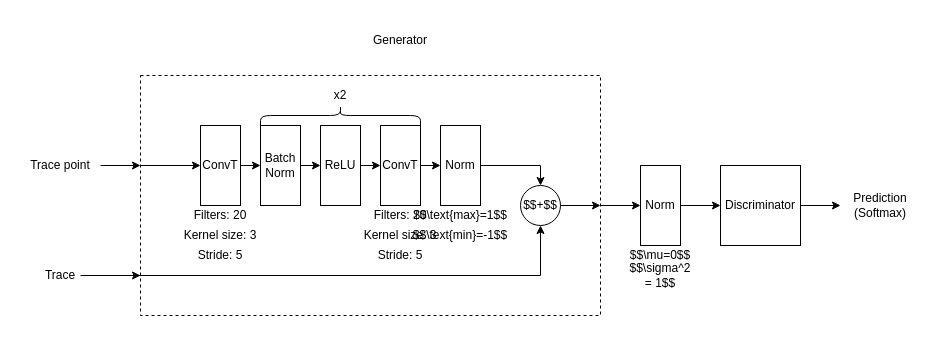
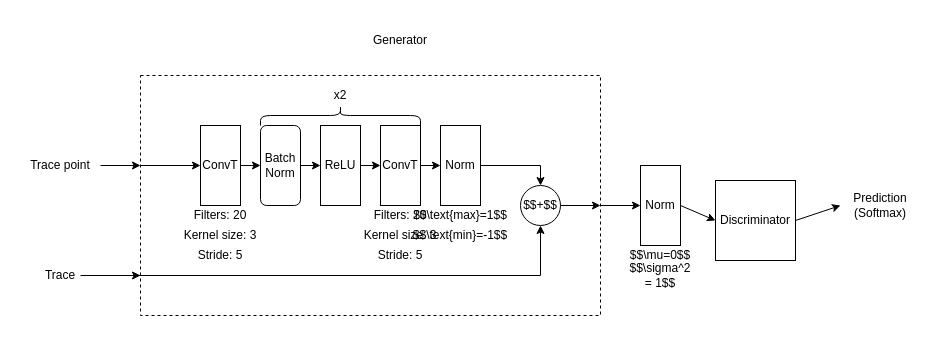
  <mxCell id="0" />
  <mxCell id="1" parent="0" />
- <mxCell id="2" value="Discriminator" style="whiteSpace=wrap;html=1;aspect=fixed;" parent="1" vertex="1"><mxGeometry x="720" y="165" width="80" height="80" as="geometry" /></mxCell>
+ <mxCell id="2" value="Discriminator" style="whiteSpace=wrap;html=1;aspect=fixed;" parent="1" vertex="1"><mxGeometry x="715" y="180" width="80" height="80" as="geometry" /></mxCell>
  <mxCell id="3" value="Norm" style="rounded=0;whiteSpace=wrap;html=1;" parent="1" vertex="1"><mxGeometry x="640" y="165" width="40" height="80" as="geometry" /></mxCell>
  <mxCell id="4" value="$$\mu=0$$" style="text;html=1;strokeColor=none;fillColor=none;align=center;verticalAlign=middle;whiteSpace=wrap;rounded=0;" parent="1" vertex="1"><mxGeometry x="640" y="245" width="40" height="20" as="geometry" /></mxCell>
  <mxCell id="5" value="$$\sigma^2 = 1$$" style="text;html=1;strokeColor=none;fillColor=none;align=center;verticalAlign=middle;whiteSpace=wrap;rounded=0;" parent="1" vertex="1"><mxGeometry x="640" y="265" width="40" height="20" as="geometry" /></mxCell>
  <mxCell id="6" value="" style="endArrow=classic;html=1;rounded=0;exitX=1;exitY=0.5;exitDx=0;exitDy=0;entryX=0;entryY=0.5;entryDx=0;entryDy=0;" parent="1" source="3" target="2" edge="1"><mxGeometry width="50" height="50" relative="1" as="geometry"><mxPoint x="750" y="345" as="sourcePoint" /><mxPoint x="800" y="295" as="targetPoint" /></mxGeometry></mxCell>
  <mxCell id="7" value="" style="endArrow=classic;html=1;rounded=0;exitX=1;exitY=0.5;exitDx=0;exitDy=0;" parent="1" source="2" edge="1"><mxGeometry width="50" height="50" relative="1" as="geometry"><mxPoint x="860" y="235" as="sourcePoint" /><mxPoint x="840" y="205" as="targetPoint" /></mxGeometry></mxCell>
  <mxCell id="8" value="Prediction (Softmax)" style="text;html=1;strokeColor=none;fillColor=none;align=center;verticalAlign=middle;whiteSpace=wrap;rounded=0;" parent="1" vertex="1"><mxGeometry x="840" y="185" width="80" height="40" as="geometry" /></mxCell>
  <mxCell id="9" value="" style="endArrow=classic;html=1;rounded=0;entryX=0;entryY=0.5;entryDx=0;entryDy=0;" parent="1" target="3" edge="1"><mxGeometry width="50" height="50" relative="1" as="geometry"><mxPoint x="600" y="205" as="sourcePoint" /><mxPoint x="540" y="185" as="targetPoint" /></mxGeometry></mxCell>
  <mxCell id="10" value="" style="endArrow=classic;html=1;rounded=0;entryX=0;entryY=0.25;entryDx=0;entryDy=0;" parent="1" edge="1"><mxGeometry width="50" height="50" relative="1" as="geometry"><mxPoint x="100" y="165" as="sourcePoint" /><mxPoint x="140" y="165" as="targetPoint" /></mxGeometry></mxCell>
  <mxCell id="11" value="" style="endArrow=classic;html=1;rounded=0;entryX=0;entryY=0.75;entryDx=0;entryDy=0;" parent="1" edge="1"><mxGeometry width="50" height="50" relative="1" as="geometry"><mxPoint x="100" y="275" as="sourcePoint" /><mxPoint x="140" y="275" as="targetPoint" /></mxGeometry></mxCell>
  <mxCell id="12" value="Trace" style="text;html=1;strokeColor=none;fillColor=none;align=center;verticalAlign=middle;whiteSpace=wrap;rounded=0;dashed=1;" parent="1" vertex="1"><mxGeometry x="20" y="255" width="80" height="40" as="geometry" /></mxCell>
  <mxCell id="13" value="Trace point" style="text;html=1;strokeColor=none;fillColor=none;align=center;verticalAlign=middle;whiteSpace=wrap;rounded=0;dashed=1;" parent="1" vertex="1"><mxGeometry x="20" y="145" width="80" height="40" as="geometry" /></mxCell>
  <mxCell id="14" value="Generator" style="text;html=1;strokeColor=none;fillColor=none;align=center;verticalAlign=middle;whiteSpace=wrap;rounded=0;dashed=1;" parent="1" vertex="1"><mxGeometry x="360" y="20" width="80" height="40" as="geometry" /></mxCell>
  <mxCell id="15" value="" style="rounded=0;whiteSpace=wrap;html=1;dashed=1;fillColor=none;" parent="1" vertex="1"><mxGeometry x="140" y="75" width="460" height="240" as="geometry" /></mxCell>
  <mxCell id="16" value="$$+$$" style="ellipse;whiteSpace=wrap;html=1;aspect=fixed;fillColor=default;" parent="1" vertex="1"><mxGeometry x="520" y="185" width="40" height="40" as="geometry" /></mxCell>
  <mxCell id="17" value="" style="endArrow=classic;html=1;rounded=0;exitX=1;exitY=0.5;exitDx=0;exitDy=0;" parent="1" source="16" edge="1"><mxGeometry width="50" height="50" relative="1" as="geometry"><mxPoint x="690" y="365" as="sourcePoint" /><mxPoint x="600" y="205" as="targetPoint" /></mxGeometry></mxCell>
  <mxCell id="18" value="" style="endArrow=classic;html=1;rounded=0;exitX=1;exitY=0.5;exitDx=0;exitDy=0;entryX=0.5;entryY=0;entryDx=0;entryDy=0;" parent="1" target="16" edge="1"><mxGeometry width="50" height="50" relative="1" as="geometry"><mxPoint x="480" y="165" as="sourcePoint" /><mxPoint x="720" y="85" as="targetPoint" /><Array as="points"><mxPoint x="540" y="165" /></Array></mxGeometry></mxCell>
  <mxCell id="19" value="ConvT" style="rounded=0;whiteSpace=wrap;html=1;fillColor=default;" parent="1" vertex="1"><mxGeometry x="380" y="125" width="40" height="80" as="geometry" /></mxCell>
  <mxCell id="20" value="Filters: 20" style="text;html=1;strokeColor=none;fillColor=none;align=center;verticalAlign=middle;whiteSpace=wrap;rounded=0;" parent="1" vertex="1"><mxGeometry x="360" y="205" width="80" height="20" as="geometry" /></mxCell>
  <mxCell id="21" value="Kernel size: 3" style="text;html=1;strokeColor=none;fillColor=none;align=center;verticalAlign=middle;whiteSpace=wrap;rounded=0;" parent="1" vertex="1"><mxGeometry x="360" y="225" width="80" height="20" as="geometry" /></mxCell>
  <mxCell id="22" value="Stride: 5" style="text;html=1;strokeColor=none;fillColor=none;align=center;verticalAlign=middle;whiteSpace=wrap;rounded=0;" parent="1" vertex="1"><mxGeometry x="360" y="245" width="80" height="20" as="geometry" /></mxCell>
- <mxCell id="23" value="Batch Norm" style="rounded=0;whiteSpace=wrap;html=1;fillColor=default;" parent="1" vertex="1"><mxGeometry x="260" y="125" width="40" height="80" as="geometry" /></mxCell>
+ <mxCell id="23" value="Batch Norm" style="whiteSpace=wrap;html=1;fillColor=default;rounded=1;" parent="1" vertex="1"><mxGeometry x="260" y="125" width="40" height="80" as="geometry" /></mxCell>
  <mxCell id="24" value="ReLU" style="rounded=0;whiteSpace=wrap;html=1;fillColor=default;" parent="1" vertex="1"><mxGeometry x="320" y="125" width="40" height="80" as="geometry" /></mxCell>
  <mxCell id="25" value="Norm" style="rounded=0;whiteSpace=wrap;html=1;fillColor=default;" parent="1" vertex="1"><mxGeometry x="440" y="125" width="40" height="80" as="geometry" /></mxCell>
  <mxCell id="26" value="$$\text{max}=1$$" style="text;html=1;strokeColor=none;fillColor=none;align=center;verticalAlign=middle;whiteSpace=wrap;rounded=0;" parent="1" vertex="1"><mxGeometry x="440" y="205" width="40" height="20" as="geometry" /></mxCell>
  <mxCell id="27" value="$$\text{min}=-1$$" style="text;html=1;strokeColor=none;fillColor=none;align=center;verticalAlign=middle;whiteSpace=wrap;rounded=0;" parent="1" vertex="1"><mxGeometry x="440" y="225" width="40" height="20" as="geometry" /></mxCell>
  <mxCell id="28" value="ConvT" style="rounded=0;whiteSpace=wrap;html=1;fillColor=default;" parent="1" vertex="1"><mxGeometry x="200" y="125" width="40" height="80" as="geometry" /></mxCell>
  <mxCell id="29" value="Filters: 20" style="text;html=1;strokeColor=none;fillColor=none;align=center;verticalAlign=middle;whiteSpace=wrap;rounded=0;" parent="1" vertex="1"><mxGeometry x="180" y="205" width="80" height="20" as="geometry" /></mxCell>
  <mxCell id="30" value="Kernel size: 3" style="text;html=1;strokeColor=none;fillColor=none;align=center;verticalAlign=middle;whiteSpace=wrap;rounded=0;" parent="1" vertex="1"><mxGeometry x="180" y="225" width="80" height="20" as="geometry" /></mxCell>
  <mxCell id="31" value="Stride: 5" style="text;html=1;strokeColor=none;fillColor=none;align=center;verticalAlign=middle;whiteSpace=wrap;rounded=0;" parent="1" vertex="1"><mxGeometry x="180" y="245" width="80" height="20" as="geometry" /></mxCell>
  <mxCell id="32" value="" style="endArrow=classic;html=1;rounded=0;entryX=0;entryY=0.5;entryDx=0;entryDy=0;" parent="1" target="28" edge="1"><mxGeometry width="50" height="50" relative="1" as="geometry"><mxPoint x="140" y="165" as="sourcePoint" /><mxPoint x="-140" y="75" as="targetPoint" /></mxGeometry></mxCell>
  <mxCell id="33" value="" style="endArrow=classic;html=1;rounded=0;entryX=0.5;entryY=1;entryDx=0;entryDy=0;" parent="1" target="16" edge="1"><mxGeometry width="50" height="50" relative="1" as="geometry"><mxPoint x="80" y="275" as="sourcePoint" /><mxPoint x="190" y="355" as="targetPoint" /><Array as="points"><mxPoint x="540" y="275" /></Array></mxGeometry></mxCell>
  <mxCell id="34" value="" style="shape=curlyBracket;whiteSpace=wrap;html=1;rounded=1;flipH=1;fillColor=default;rotation=-90;" parent="1" vertex="1"><mxGeometry x="330" width="20" height="160" as="geometry" y="35" /></mxCell>
  <mxCell id="35" value="x2" style="text;html=1;strokeColor=none;fillColor=none;align=center;verticalAlign=middle;whiteSpace=wrap;rounded=0;" parent="1" vertex="1"><mxGeometry x="320" y="85" width="40" height="20" as="geometry" /></mxCell>
  <mxCell id="36" value="" style="endArrow=classic;html=1;rounded=0;exitX=1;exitY=0.5;exitDx=0;exitDy=0;entryX=0;entryY=0.5;entryDx=0;entryDy=0;" parent="1" source="28" target="23" edge="1"><mxGeometry width="50" height="50" relative="1" as="geometry"><mxPoint x="360" y="385" as="sourcePoint" /><mxPoint x="410" y="335" as="targetPoint" /></mxGeometry></mxCell>
  <mxCell id="37" value="" style="endArrow=classic;html=1;rounded=0;exitX=1;exitY=0.5;exitDx=0;exitDy=0;entryX=0;entryY=0.5;entryDx=0;entryDy=0;" parent="1" source="23" target="24" edge="1"><mxGeometry width="50" height="50" relative="1" as="geometry"><mxPoint x="390" y="385" as="sourcePoint" /><mxPoint x="440" y="335" as="targetPoint" /></mxGeometry></mxCell>
  <mxCell id="38" value="" style="endArrow=classic;html=1;rounded=0;exitX=1;exitY=0.5;exitDx=0;exitDy=0;entryX=0;entryY=0.5;entryDx=0;entryDy=0;" parent="1" source="24" target="19" edge="1"><mxGeometry width="50" height="50" relative="1" as="geometry"><mxPoint x="460" y="395" as="sourcePoint" /><mxPoint x="510" y="345" as="targetPoint" /></mxGeometry></mxCell>
  <mxCell id="39" value="" style="endArrow=classic;html=1;rounded=0;exitX=1;exitY=0.5;exitDx=0;exitDy=0;entryX=0;entryY=0.5;entryDx=0;entryDy=0;" parent="1" source="19" edge="1"><mxGeometry width="50" height="50" relative="1" as="geometry"><mxPoint x="540" y="385" as="sourcePoint" /><mxPoint x="440" y="165" as="targetPoint" /></mxGeometry></mxCell>
